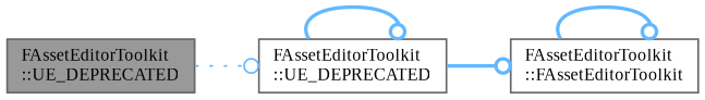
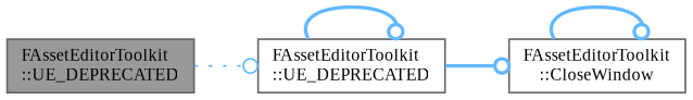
  digraph {
    rankdir=LR
    fontname="Liberation Serif"
    node [color=grey40 fillcolor=white fontname="Liberation Serif" fontsize=10 shape=box style=filled]
    edge [color=steelblue1 fontname="Liberation Serif" fontsize=10 labelfontname=Helvetica labelfontsize=10 style=bold arrowhead=odot]
    n1 [color=gray40 fillcolor=grey60 fontcolor=black height=0.2 label="FAssetEditorToolkit\l::UE_DEPRECATED" width=0.4]
    n2 [height=0.2 label="FAssetEditorToolkit\l::UE_DEPRECATED" width=0.4]
-   n3 [height=0.2 label="FAssetEditorToolkit\l::FAssetEditorToolkit" width=0.4]
+   n3 [height=0.2 label="FAssetEditorToolkit\l::CloseWindow" width=0.4]
    n1 -> n2 [style=dotted]
    n2 -> n2
    n2 -> n3
    n3 -> n3
  }
